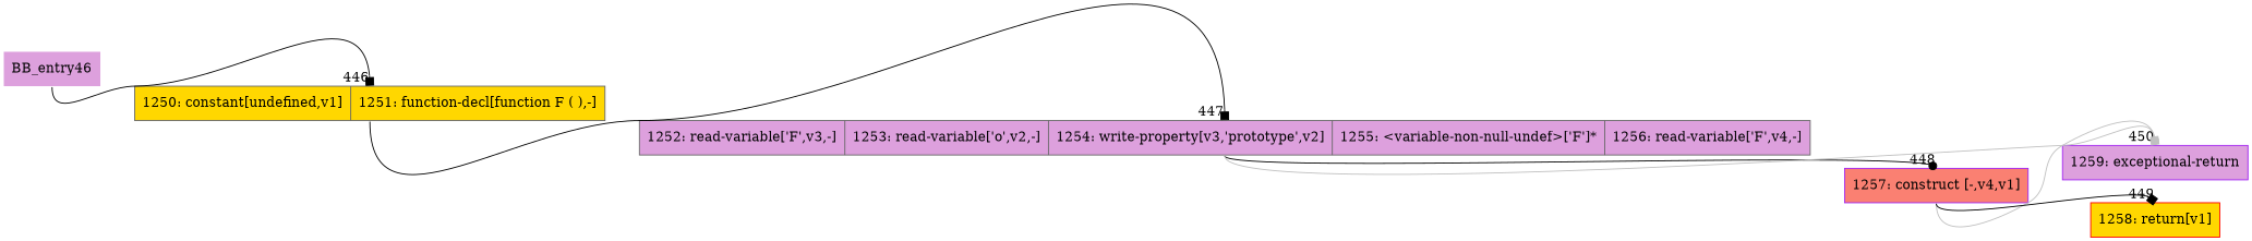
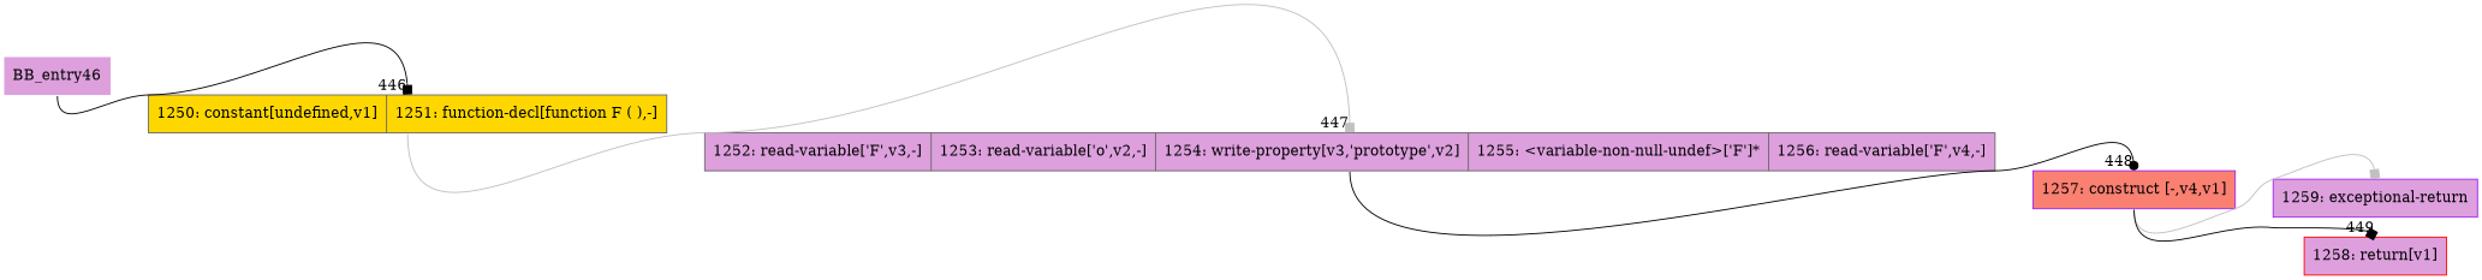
  digraph {
    rankdir=LR
    node [color=purple fillcolor=plum shape=record style=filled]
    edge [arrowhead=box headport=n tailport=s]
    BB_entry46 [shape=none]
    n2 [color=gray40 fillcolor=gold label="{1250: constant[undefined,v1]|1251: function-decl[function F ( ),-]}"]
    n3 [color=gray40 label="{1252: read-variable['F',v3,-]|1253: read-variable['o',v2,-]|1254: write-property[v3,'prototype',v2]|1255: \<variable-non-null-undef\>['F']*|1256: read-variable['F',v4,-]}"]
    n4 [fillcolor=salmon label="{1257: construct [-,v4,v1]}"]
    n5 [label="{1259: exceptional-return}"]
-   n6 [color=red fillcolor=gold label="{1258: return[v1]}"]
+   n6 [color=red label="{1258: return[v1]}"]
    BB_entry46 -> n2 [headlabel="    446"]
-   n2 -> n3 [headlabel="      447"]
+   n2 -> n3 [headlabel="      447" color=gray]
    n3 -> n4 [arrowhead=dot headlabel="      448"]
-   n3 -> n5 [arrowhead=dot color=gray headlabel="      450"]
    n4 -> n5 [color=gray]
    n4 -> n6 [headlabel="      449"]
  }
